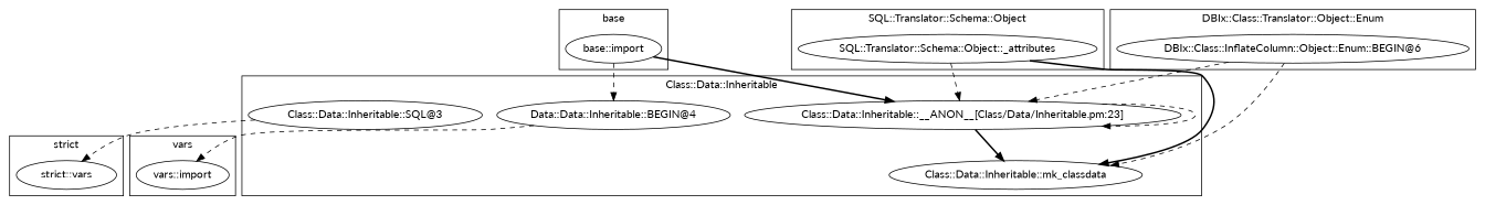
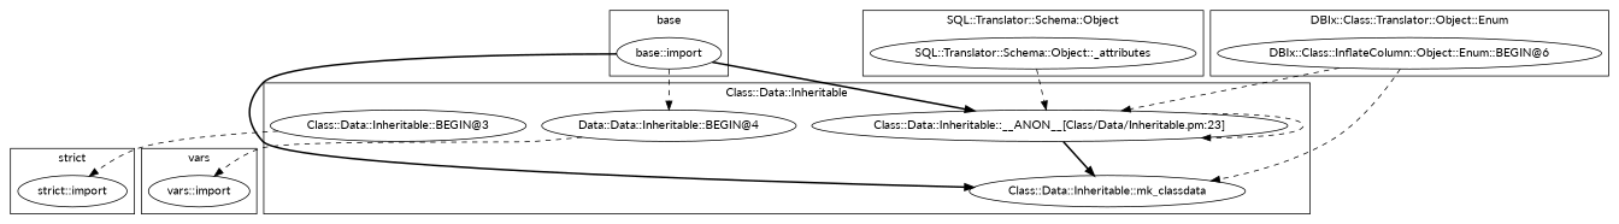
  digraph {
    fontname=Lato
    node [fontname=Lato]
    edge [fontname=Lato style=dashed]
    "base::import"
    "DBIx::Class::InflateColumn::Object::Enum::BEGIN@6"
    "Class::Data::Inheritable::__ANON__[Class/Data/Inheritable.pm:23]"
    "Class::Data::Inheritable::mk_classdata"
-   "Class::Data::Inheritable::BEGIN@3" [label="Class::Data::Inheritable::SQL@3"]
+   "Class::Data::Inheritable::BEGIN@3"
    n6 [label="Data::Data::Inheritable::BEGIN@4"]
    "SQL::Translator::Schema::Object::_attributes"
    "vars::import"
-   "strict::import" [label="strict::vars"]
+   "strict::import"
    subgraph cluster_1 {
      label=base
      "base::import"
    }
    subgraph cluster_2 {
      label="DBIx::Class::Translator::Object::Enum"
      "DBIx::Class::InflateColumn::Object::Enum::BEGIN@6"
    }
    subgraph cluster_3 {
      label="Class::Data::Inheritable"
      "Class::Data::Inheritable::__ANON__[Class/Data/Inheritable.pm:23]"
      "Class::Data::Inheritable::mk_classdata"
      "Class::Data::Inheritable::BEGIN@3"
      n6
    }
    subgraph cluster_4 {
      label="SQL::Translator::Schema::Object"
      "SQL::Translator::Schema::Object::_attributes"
    }
    subgraph cluster_5 {
      label=vars
      "vars::import"
    }
    subgraph cluster_6 {
      label="strict"
      "strict::import"
    }
    "base::import" -> "Class::Data::Inheritable::__ANON__[Class/Data/Inheritable.pm:23]" [style=bold]
-   "SQL::Translator::Schema::Object::_attributes" -> "Class::Data::Inheritable::mk_classdata" [style=bold]
+   "base::import" -> "Class::Data::Inheritable::mk_classdata" [style=bold]
    "base::import" -> n6
    "DBIx::Class::InflateColumn::Object::Enum::BEGIN@6" -> "Class::Data::Inheritable::__ANON__[Class/Data/Inheritable.pm:23]"
    "DBIx::Class::InflateColumn::Object::Enum::BEGIN@6" -> "Class::Data::Inheritable::mk_classdata"
    "Class::Data::Inheritable::__ANON__[Class/Data/Inheritable.pm:23]" -> "Class::Data::Inheritable::__ANON__[Class/Data/Inheritable.pm:23]"
    "Class::Data::Inheritable::__ANON__[Class/Data/Inheritable.pm:23]" -> "Class::Data::Inheritable::mk_classdata" [style=bold]
    "Class::Data::Inheritable::BEGIN@3" -> "strict::import"
    n6 -> "vars::import"
    "SQL::Translator::Schema::Object::_attributes" -> "Class::Data::Inheritable::__ANON__[Class/Data/Inheritable.pm:23]"
  }
